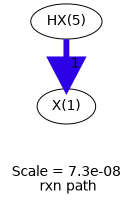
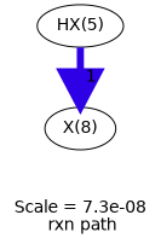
  digraph {
    fontname=Helvetica
    label="Scale = 7.3e-08\l rxn path"
    node [fontname=Helvetica]
    n1 [label="HX(5)"]
-   n2 [label="X(1)"]
+   n2 [label="X(8)"]
    n1 -> n2 [arrowsize=3 color="0.7, 1.5, 0.9" fontname=Helvetica label=" 1" style="setlinewidth(6)"]
  }
